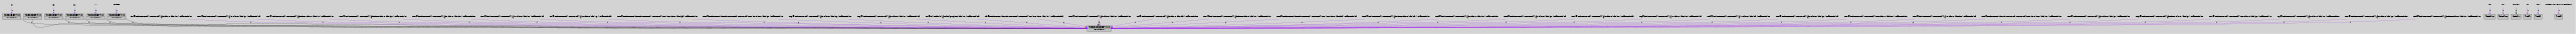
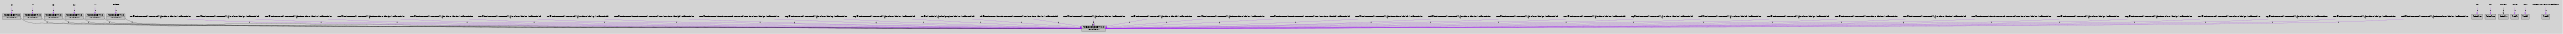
  digraph {
    bgcolor=lightgray
    fontname=Helvetica
    node [fontname=Helvetica fontsize=11 shape=plaintext]
    edge [arrowtail=tee fontsize=8 color=purple]
    n1 [fillcolor=gray label="{\{0:i32,8:%struct.cell*\}:HMR|{<s0>\<8, unknown\>}}" shape=record style=filled]
    n2 [fillcolor=gray label="{\{0:%struct.cell*\}:MR|{<s0>\<0, unknown\>}}" shape=record style=filled]
    n3 [fillcolor=gray label="{\{0:i32\}:MR}" shape=record style=filled]
    n4 [fillcolor=gray label="{\{0:%struct.cell*\}:MR|{<s0>\<0, unknown\>}}" shape=record style=filled]
    n5 [fillcolor=gray label="{\{0:%struct.cell*\}:MR|{<s0>\<0, unknown\>}}" shape=record style=filled]
    n6 [fillcolor=gray label="{\{0:%struct.cell*\}:MR|{<s0>\<0, unknown\>}}" shape=record style=filled]
    n7 [fillcolor=gray label="{\{0:i32\}:MR}" shape=record style=filled]
    n8 [fillcolor=gray label="{\{0:%struct.cell*\}:MR|{<s0>\<0, unknown\>}}" shape=record style=filled]
    n9 [fillcolor=gray label="{\{0:i32\}:M}" shape=record style=filled]
    n10 [fillcolor=gray label="{\{0:%struct.cell*\}:MR|{<s0>\<0, unknown\>}}" shape=record style=filled]
    n11 [fillcolor=gray label="{\{void\}:}" shape=record style=filled]
    n12 [fillcolor=gray label="{\{void\}:}" shape=record style=filled]
    n13 [fillcolor=gray label="{\{void\}:}" shape=record style=filled]
    n14 [label="  %2 = load %struct.cell*, %struct.cell** @S, align 8, !dbg !42, !verifier.code !41"]
    n15 [label="  %24 = load %struct.cell*, %struct.cell** @x1, align 8, !dbg !67, !verifier.code !39"]
    n16 [label="  %30 = load %struct.cell*, %struct.cell** @garbage, align 8, !dbg !74, !verifier.code !41"]
    n17 [label="  %25 = load %struct.cell*, %struct.cell** @garbage, align 8, !dbg !64, !verifier.code !41"]
    n18 [label="  %11 = load %struct.cell*, %struct.cell** @t4, align 8, !dbg !50, !verifier.code !38"]
    n19 [label=S]
    n20 [label="  %17 = load %struct.cell*, %struct.cell** @x1, align 8, !dbg !58, !verifier.code !39"]
    n21 [label="  %8 = load %struct.cell*, %struct.cell** @x1, align 8, !dbg !46, !verifier.code !39"]
    n22 [label="  %28 = getelementptr inbounds %struct.cell, %struct.cell* %27, i32 0, i32 1, !dbg !69, !verifier.code !38"]
    n23 [label="  %23 = getelementptr inbounds %struct.cell, %struct.cell* %22, i32 0, i32 1, !dbg !61, !verifier.code !41"]
    n24 [label="  %16 = load %struct.cell*, %struct.cell** @t4, align 8, !dbg !56, !verifier.code !38"]
    n25 [label="  %16 = load %struct.cell*, %struct.cell** @t1, align 8, !dbg !57, !verifier.code !39"]
-   n26 [label=".str"]
+   n26 [label=".struct"]
    n27 [label="  %4 = call noalias i8* @malloc(i64 16) #5, !dbg !40, !verifier.code !39"]
    n28 [label="  %9 = getelementptr inbounds %struct.cell, %struct.cell* %8, i32 0, i32 1, !dbg !47, !verifier.code !39"]
    n29 [label="  %15 = load %struct.cell*, %struct.cell** @S, align 8, !dbg !54, !verifier.code !38"]
    n30 [label=t4]
    n31 [label="  %4 = load %struct.cell*, %struct.cell** @S, align 8, !dbg !39, !verifier.code !38"]
    n32 [label="  %27 = load %struct.cell*, %struct.cell** @garbage, align 8, !dbg !57, !verifier.code !41"]
    n33 [label="  %18 = getelementptr inbounds %struct.cell, %struct.cell* %17, i32 0, i32 1, !dbg !59, !verifier.code !39"]
    n34 [label=pc4]
    n35 [label="  %22 = load %struct.cell*, %struct.cell** @garbage, align 8, !dbg !59, !verifier.code !41"]
    n36 [label=x4]
    n37 [label="  %29 = load %struct.cell*, %struct.cell** @t4, align 8, !dbg !71, !verifier.code !38"]
    n38 [label=pc7]
    n39 [label=".str.1"]
    n40 [label="__PRETTY_FUNCTION__.reach_error"]
    n41 [label="  %20 = load %struct.cell*, %struct.cell** @S, align 8, !dbg !62, !verifier.code !39"]
    n42 [label="pop.res4"]
    n43 [label="  %14 = load %struct.cell*, %struct.cell** @S, align 8, !dbg !54, !verifier.code !39"]
    n44 [label="  %6 = load %struct.cell*, %struct.cell** @x1, align 8, !dbg !43, !verifier.code !39"]
+   n45 [label=x1]
    n46 [label="  %19 = load %struct.cell*, %struct.cell** @x4, align 8, !dbg !59, !verifier.code !38"]
    n47 [label="  %21 = load %struct.cell*, %struct.cell** @t1, align 8, !dbg !64, !verifier.code !39"]
    n48 [label="  %13 = load %struct.cell*, %struct.cell** %12, align 8, !dbg !51, !verifier.code !38"]
    n49 [label="  %11 = load %struct.cell*, %struct.cell** @x1, align 8, !dbg !50, !verifier.code !39"]
    n50 [label="  %12 = getelementptr inbounds %struct.cell, %struct.cell* %11, i32 0, i32 1, !dbg !51, !verifier.code !38"]
    n51 [label=t1]
    n52 [label="  %23 = load %struct.cell*, %struct.cell** @t4, align 8, !dbg !64, !verifier.code !38"]
    n53 [label="  %26 = load %struct.cell*, %struct.cell** @garbage, align 8, !dbg !67, !verifier.code !38"]
    n54 [label=garbage]
    n55 [label="  %24 = load %struct.cell*, %struct.cell** %23, align 8, !dbg !61, !verifier.code !41"]
    n56 [label="  %6 = load %struct.cell*, %struct.cell** @t4, align 8, !dbg !43, !verifier.code !38"]
    n57 [label="  %27 = load %struct.cell*, %struct.cell** @t4, align 8, !dbg !68, !verifier.code !38"]
    n58 [label="  %19 = load %struct.cell*, %struct.cell** @garbage, align 8, !dbg !57, !verifier.code !41"]
    n1 -> n1 [label=0 tailport=s0 color=""]
    n2 -> n1 [label=0 tailport=s0 color=""]
    n4 -> n1 [label=0 tailport=s0 color=""]
    n5 -> n1 [label=0 tailport=s0 color=""]
    n6 -> n1 [label=0 tailport=s0 color=""]
    n8 -> n1 [label=0 tailport=s0 color=""]
    n10 -> n1 [label=0 tailport=s0 color=""]
    n14 -> n1 [label=0]
    n15 -> n1 [label=0]
    n16 -> n1 [label=0]
    n17 -> n1 [label=0]
    n18 -> n1 [label=0]
    n19 -> n2 [label=0]
    n20 -> n1 [label=0]
    n21 -> n1 [label=0]
    n22 -> n1 [label=8]
    n23 -> n1 [label=8]
    n24 -> n1 [label=0]
    n25 -> n1 [label=0]
    n26 -> n11 [label=0]
    n27 -> n1 [label=0]
    n28 -> n1 [label=8]
    n29 -> n1 [label=0]
    n30 -> n6 [label=0]
    n31 -> n1 [label=0]
    n32 -> n1 [label=0]
    n33 -> n1 [label=8]
    n34 -> n7 [label=0]
    n35 -> n1 [label=0]
    n36 -> n8 [label=0]
    n37 -> n1 [label=0]
    n38 -> n3 [label=0]
    n39 -> n12 [label=0]
    n40 -> n13 [label=0]
    n41 -> n1 [label=0]
    n42 -> n9 [color=black label=0]
    n43 -> n1 [label=0]
    n44 -> n1 [label=0]
+   n45 -> n4 [label=0]
    n46 -> n1 [label=0]
    n47 -> n1 [label=0]
    n48 -> n1 [label=0]
    n49 -> n1 [label=0]
    n50 -> n1 [label=8]
    n51 -> n5 [label=0]
    n52 -> n1 [label=0]
    n53 -> n1 [label=0]
    n54 -> n10 [label=0]
    n55 -> n1 [label=0]
    n56 -> n1 [label=0]
    n57 -> n1 [label=0]
    n58 -> n1 [label=0]
  }
